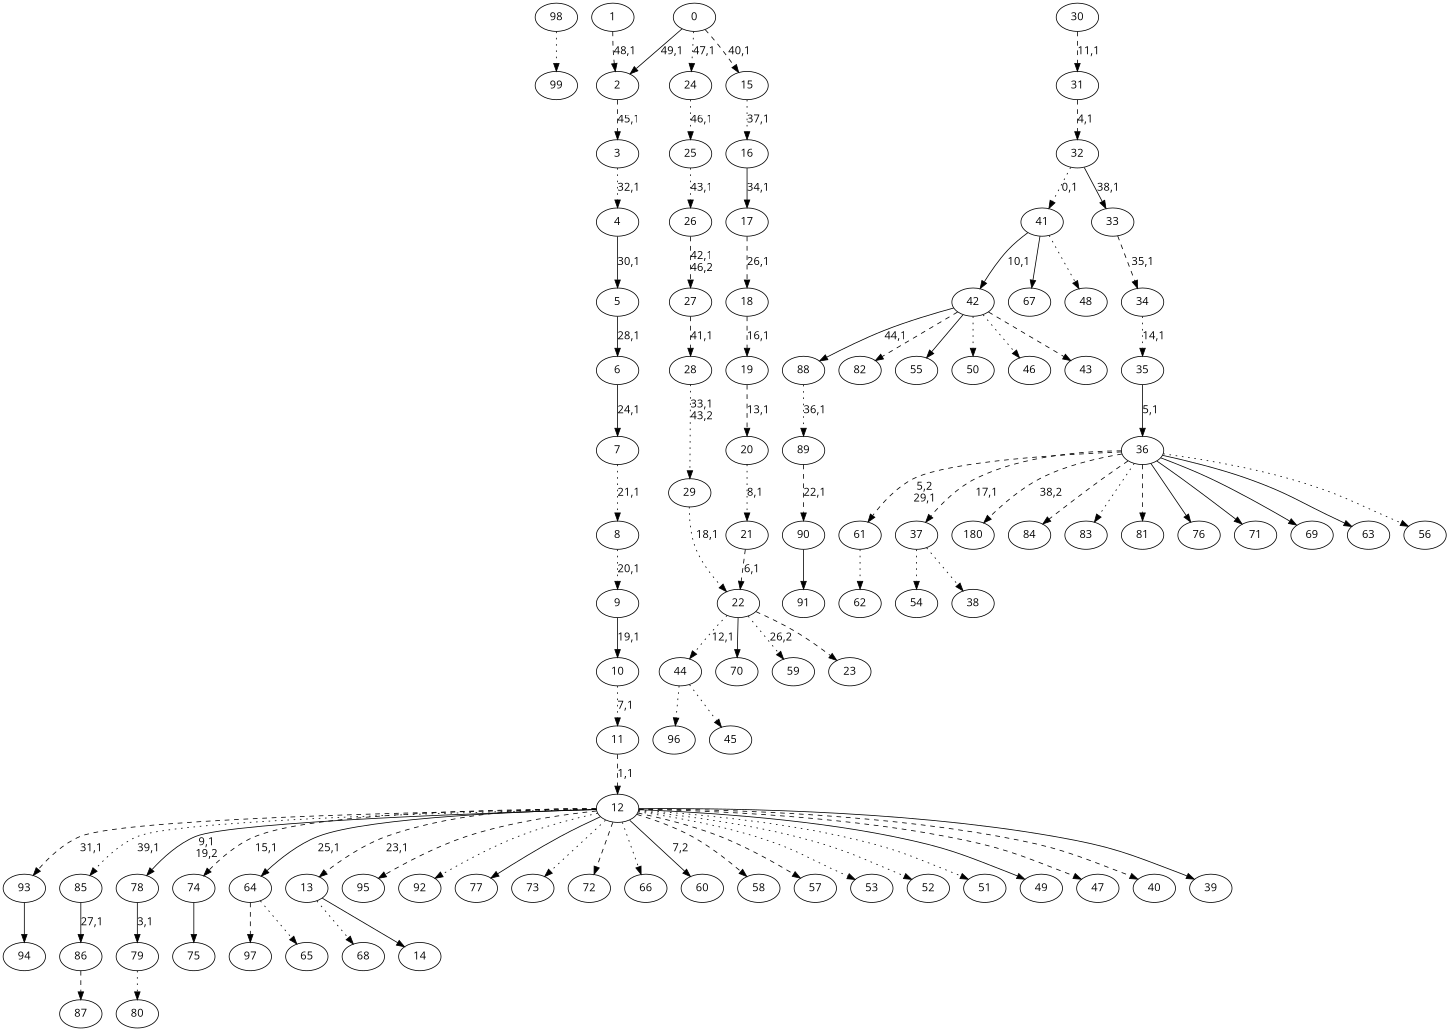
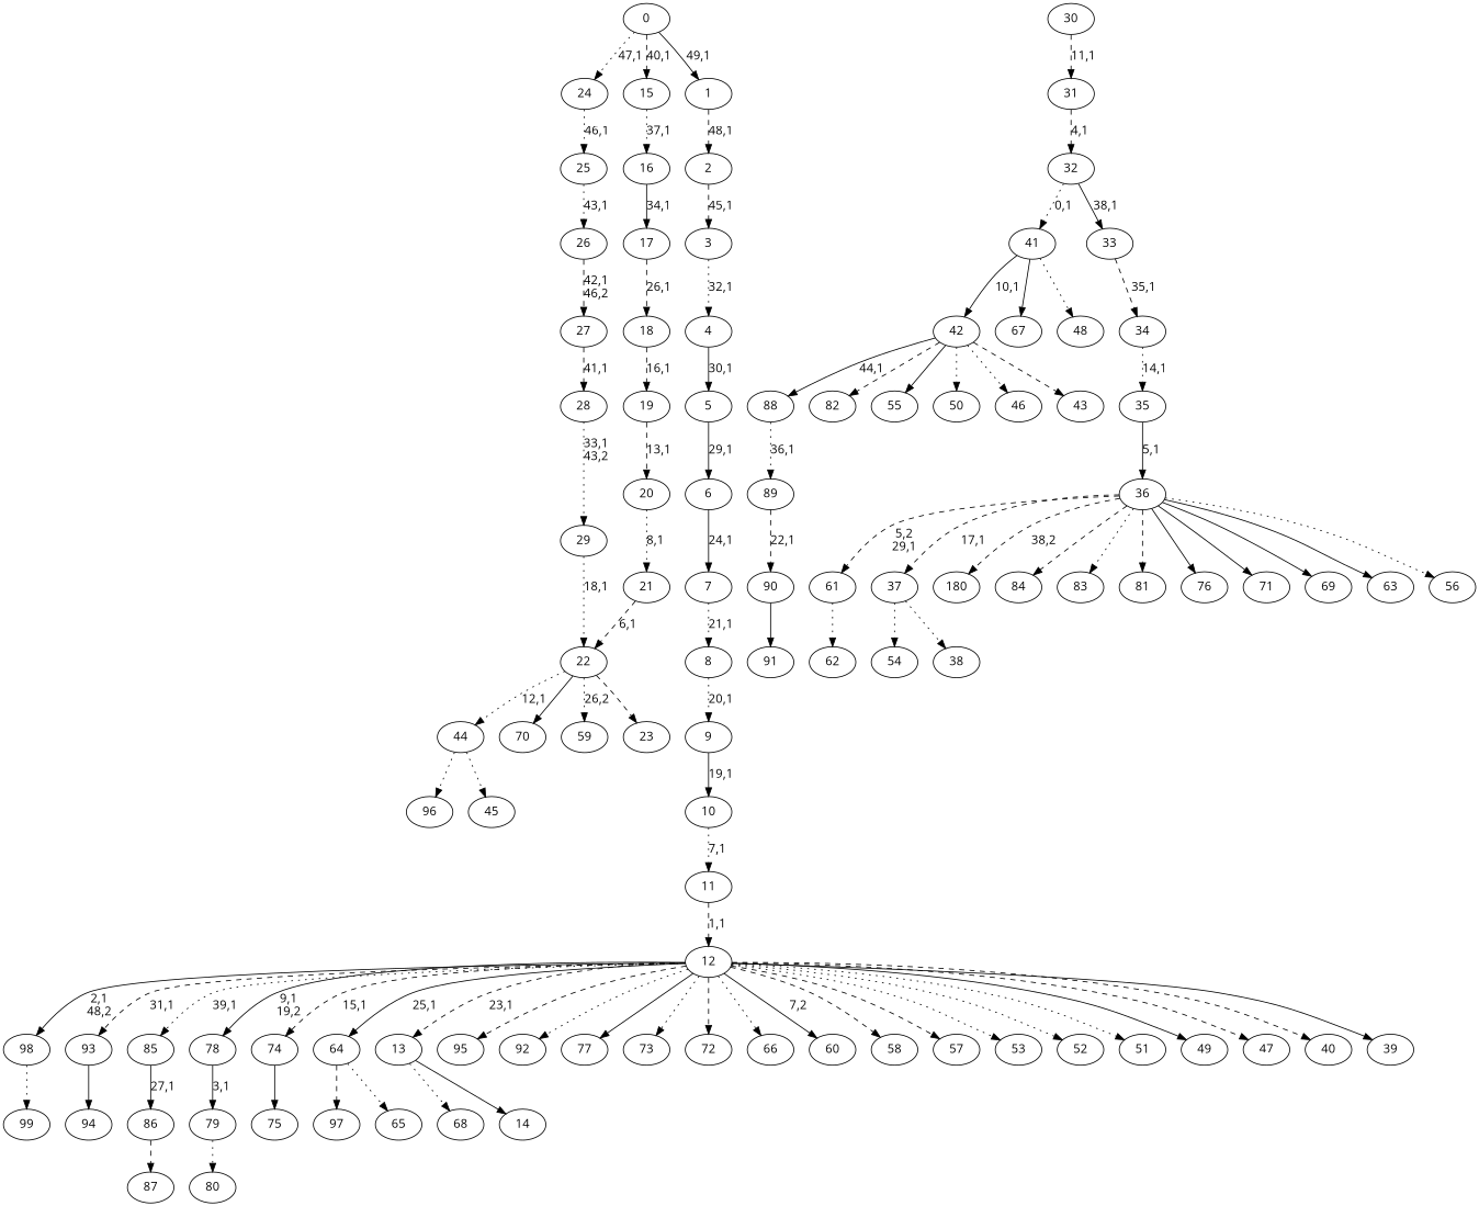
  digraph {
    fontname="Open Sans"
    node [fontname="Open Sans"]
    edge [fontname="Open Sans" style=dotted]
    98
    99
    93
    94
    90
    91
    89
    88
    86
    87
    85
    79
    80
    78
    74
    75
    64
    97
    65
    61
    62
    44
    96
    45
    42
    82
    55
    50
    46
    43
    41
    67
    48
    37
    54
    38
    36
    n38 [label=180]
    84
    83
    81
    76
    71
    69
    63
    56
    35
    34
    33
    32
    31
    30
    29
    22
    28
    27
    26
    25
    24
    70
    59
    23
    21
    20
    19
    18
    17
    16
    15
    13
    68
    14
    12
    95
    92
    77
    73
    72
    66
    60
    58
    57
    53
    52
    51
    49
    47
    40
    39
    11
    10
    9
    8
    7
    6
    5
    4
    3
    2
    1
    0
    98 -> 99
    93 -> 94 [style=solid]
    90 -> 91 [style=solid]
    89 -> 90 [label="22,1" style=dashed]
    88 -> 89 [label="36,1"]
    86 -> 87 [style=dashed]
    85 -> 86 [label="27,1" style=solid]
    79 -> 80
    78 -> 79 [label="3,1" style=solid]
    74 -> 75 [style=solid]
    64 -> 97 [style=dashed]
    64 -> 65
    61 -> 62
    44 -> 96
    44 -> 45
    42 -> 88 [label="44,1" style=solid]
    42 -> 82 [style=dashed]
    42 -> 55 [style=solid]
    42 -> 50
    42 -> 46
    42 -> 43 [style=dashed]
    41 -> 42 [label="10,1" style=solid]
    41 -> 67 [style=solid]
    41 -> 48
    37 -> 54
    37 -> 38
    36 -> 61 [label="5,2\n29,1" style=dashed]
    36 -> 37 [label="17,1" style=dashed]
    36 -> n38 [label="38,2" style=dashed]
    36 -> 84 [style=dashed]
    36 -> 83
    36 -> 81 [style=dashed]
    36 -> 76 [style=solid]
    36 -> 71 [style=solid]
    36 -> 69 [style=solid]
    36 -> 63 [style=solid]
    36 -> 56
    35 -> 36 [label="5,1" style=solid]
    34 -> 35 [label="14,1"]
    33 -> 34 [label="35,1" style=dashed]
    32 -> 41 [label="0,1"]
    32 -> 33 [label="38,1" style=solid]
    31 -> 32 [label="4,1" style=dashed]
    30 -> 31 [label="11,1" style=dashed]
    29 -> 22 [label="18,1"]
    22 -> 44 [label="12,1"]
    22 -> 70 [style=solid]
    22 -> 59 [label="26,2"]
    22 -> 23 [style=dashed]
    28 -> 29 [label="33,1\n43,2"]
    27 -> 28 [label="41,1" style=dashed]
    26 -> 27 [label="42,1\n46,2" style=dashed]
    25 -> 26 [label="43,1"]
    24 -> 25 [label="46,1"]
    21 -> 22 [label="6,1" style=dashed]
    20 -> 21 [label="8,1"]
    19 -> 20 [label="13,1" style=dashed]
    18 -> 19 [label="16,1" style=dashed]
    17 -> 18 [label="26,1" style=dashed]
    16 -> 17 [label="34,1" style=solid]
    15 -> 16 [label="37,1"]
    13 -> 68
    13 -> 14 [style=solid]
+   12 -> 98 [label="2,1\n48,2" style=solid]
    12 -> 93 [label="31,1" style=dashed]
    12 -> 85 [label="39,1"]
    12 -> 78 [label="9,1\n19,2" style=solid]
    12 -> 74 [label="15,1" style=dashed]
    12 -> 64 [label="25,1" style=solid]
    12 -> 13 [label="23,1" style=dashed]
    12 -> 95 [style=dashed]
    12 -> 92
    12 -> 77 [style=solid]
    12 -> 73
    12 -> 72 [style=dashed]
    12 -> 66
    12 -> 60 [label="7,2" style=solid]
    12 -> 58 [style=dashed]
    12 -> 57 [style=dashed]
    12 -> 53
    12 -> 52
    12 -> 51
    12 -> 49 [style=solid]
    12 -> 47 [style=dashed]
    12 -> 40 [style=dashed]
    12 -> 39 [style=solid]
    11 -> 12 [label="1,1" style=dashed]
    10 -> 11 [label="7,1"]
    9 -> 10 [label="19,1" style=solid]
    8 -> 9 [label="20,1"]
    7 -> 8 [label="21,1"]
    6 -> 7 [label="24,1" style=solid]
-   5 -> 6 [label="28,1" style=solid]
+   5 -> 6 [label="29,1" style=solid]
    4 -> 5 [label="30,1" style=solid]
    3 -> 4 [label="32,1"]
    2 -> 3 [label="45,1" style=dashed]
    1 -> 2 [label="48,1" style=dashed]
    0 -> 24 [label="47,1"]
    0 -> 15 [label="40,1" style=dashed]
-   0 -> 2 [label="49,1" style=solid]
+   0 -> 1 [label="49,1" style=solid]
  }
